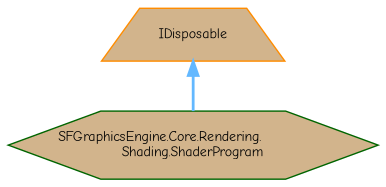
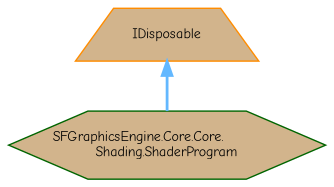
  digraph {
    fontname="Comic Neue"
    node [fillcolor=tan fontname="Comic Neue" fontsize=10 style=filled]
-   n1 [color=darkgreen fontcolor=black height=0.2 label="SFGraphicsEngine.Core.Rendering.\lShading.ShaderProgram" shape=hexagon width=0.4]
+   n1 [color=darkgreen fontcolor=black height=0.2 label="SFGraphicsEngine.Core.Core.\lShading.ShaderProgram" shape=hexagon width=0.4]
    n2 [color=darkorange height=0.2 label=IDisposable shape=trapezium width=0.4]
    n2 -> n1 [color=steelblue1 dir=back fontname="Comic Neue" fontsize=10 labelfontname=Helvetica labelfontsize=10 style=bold]
  }
